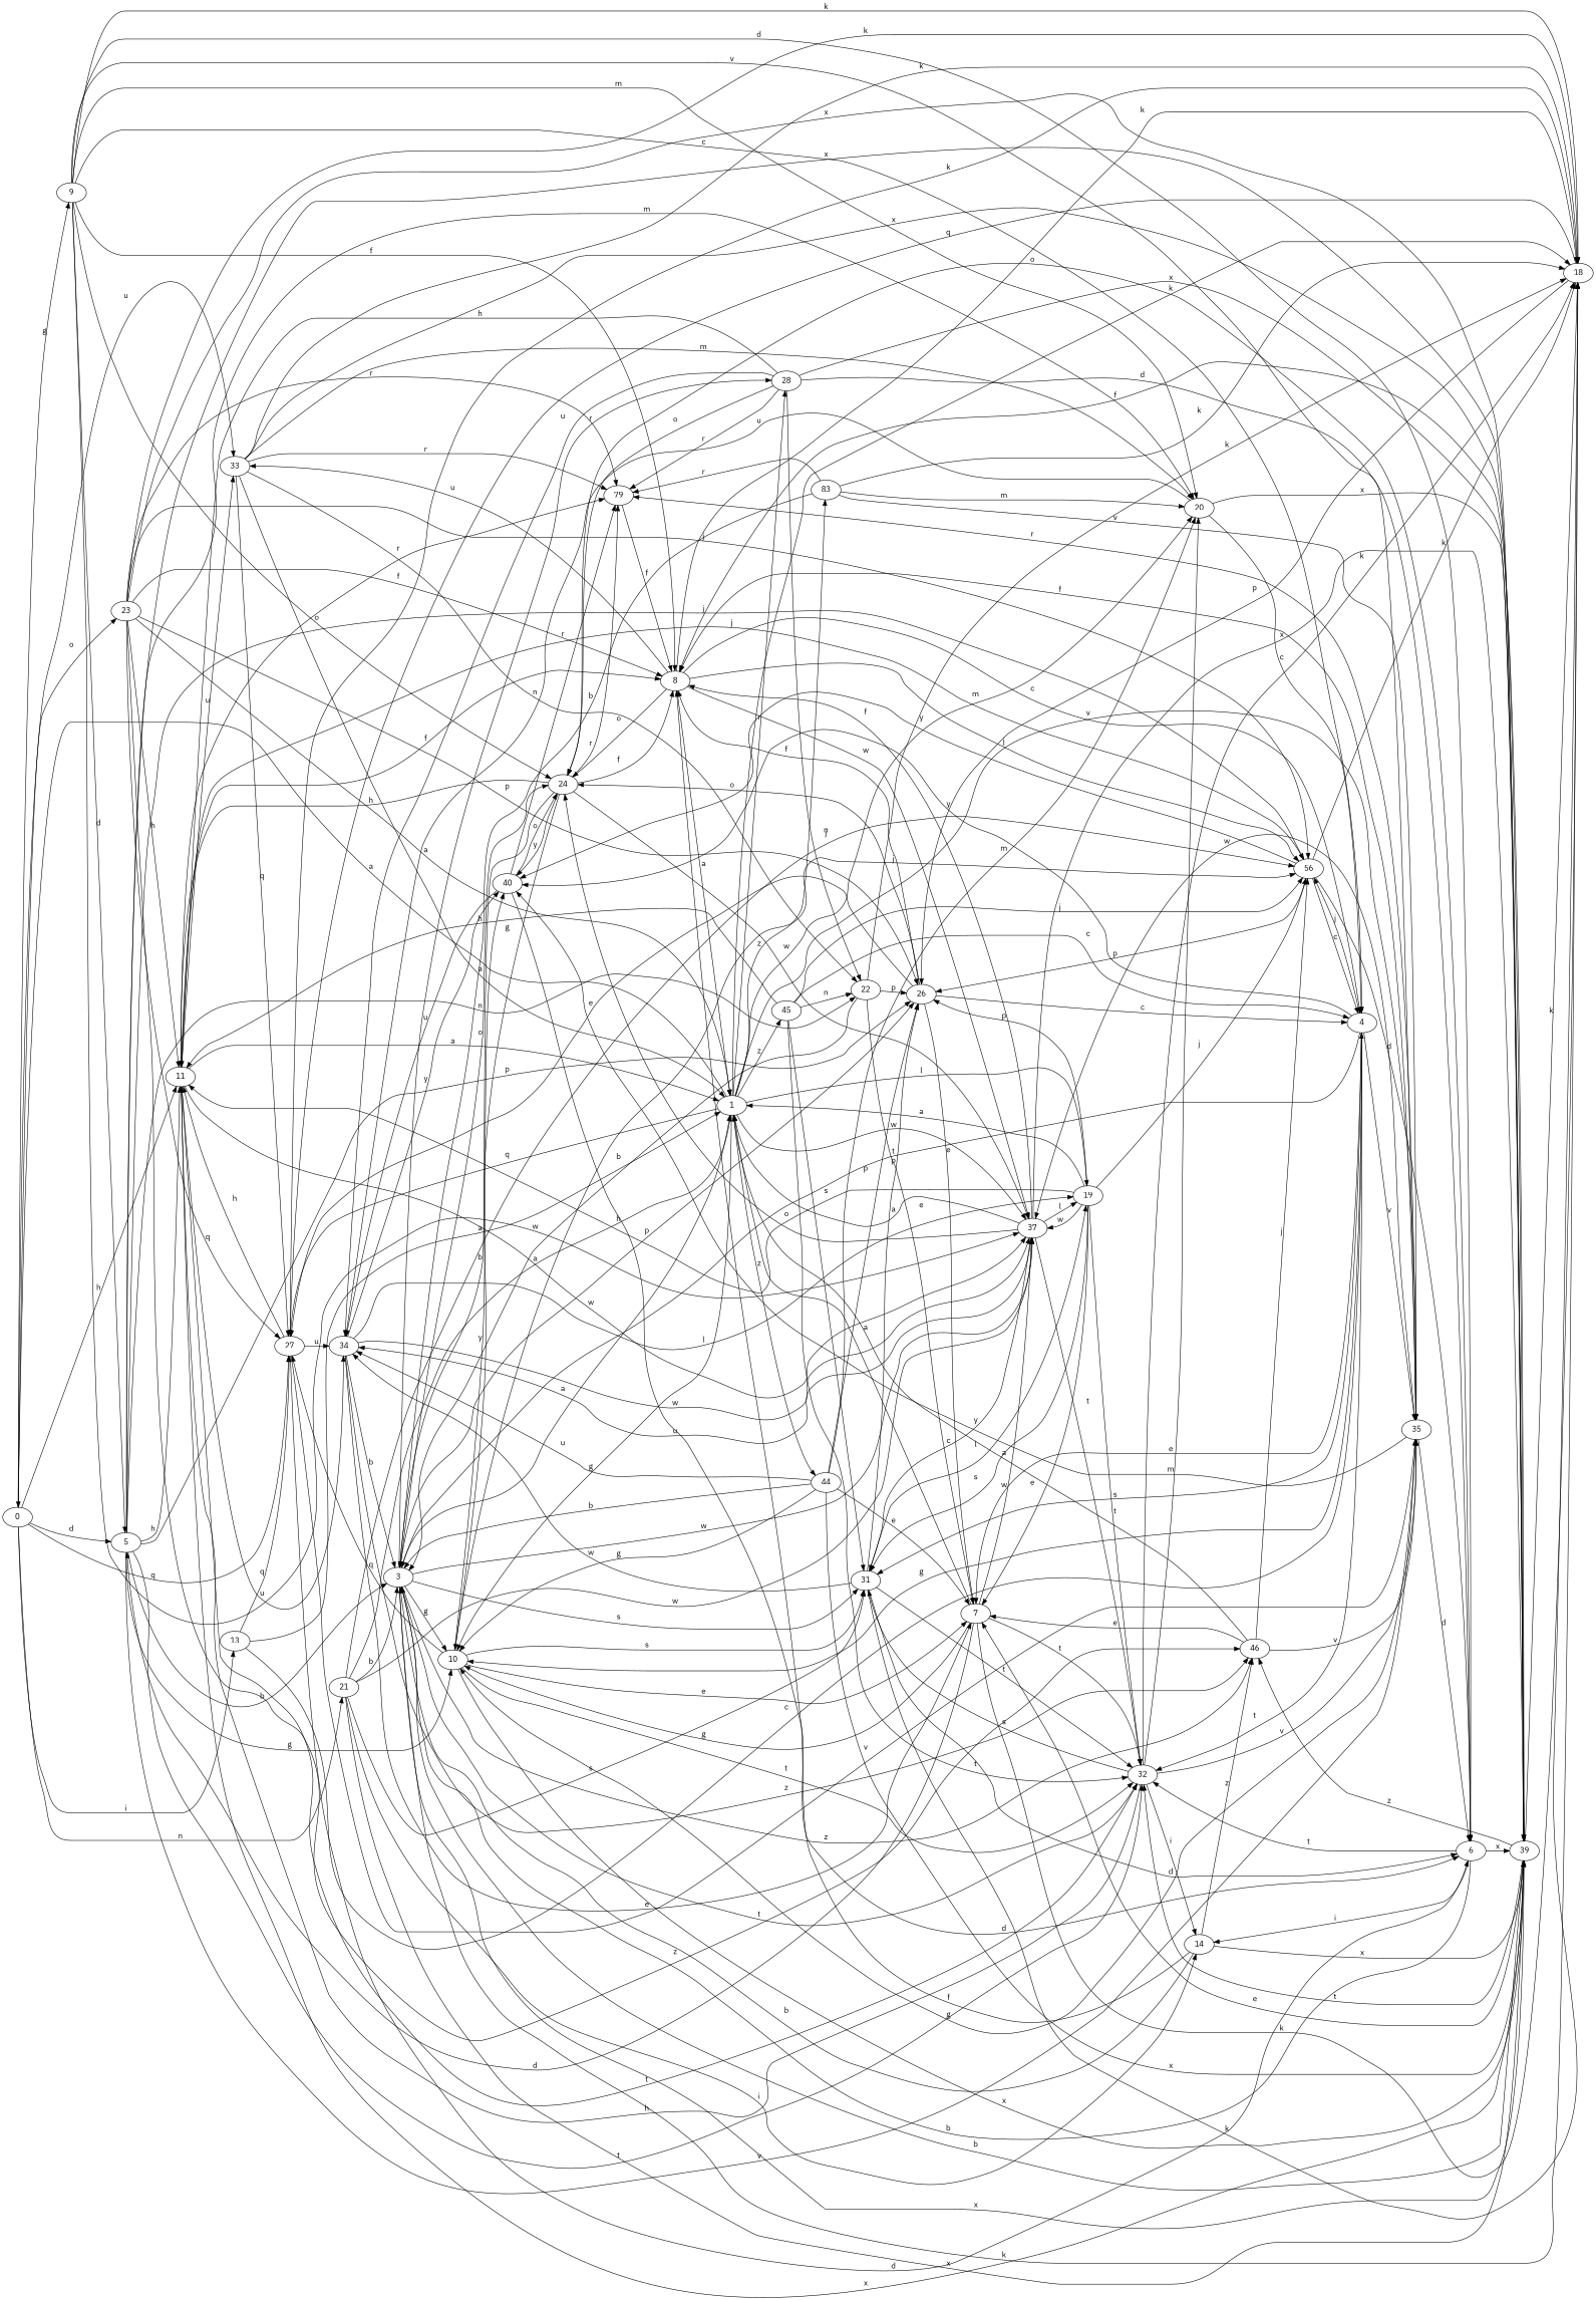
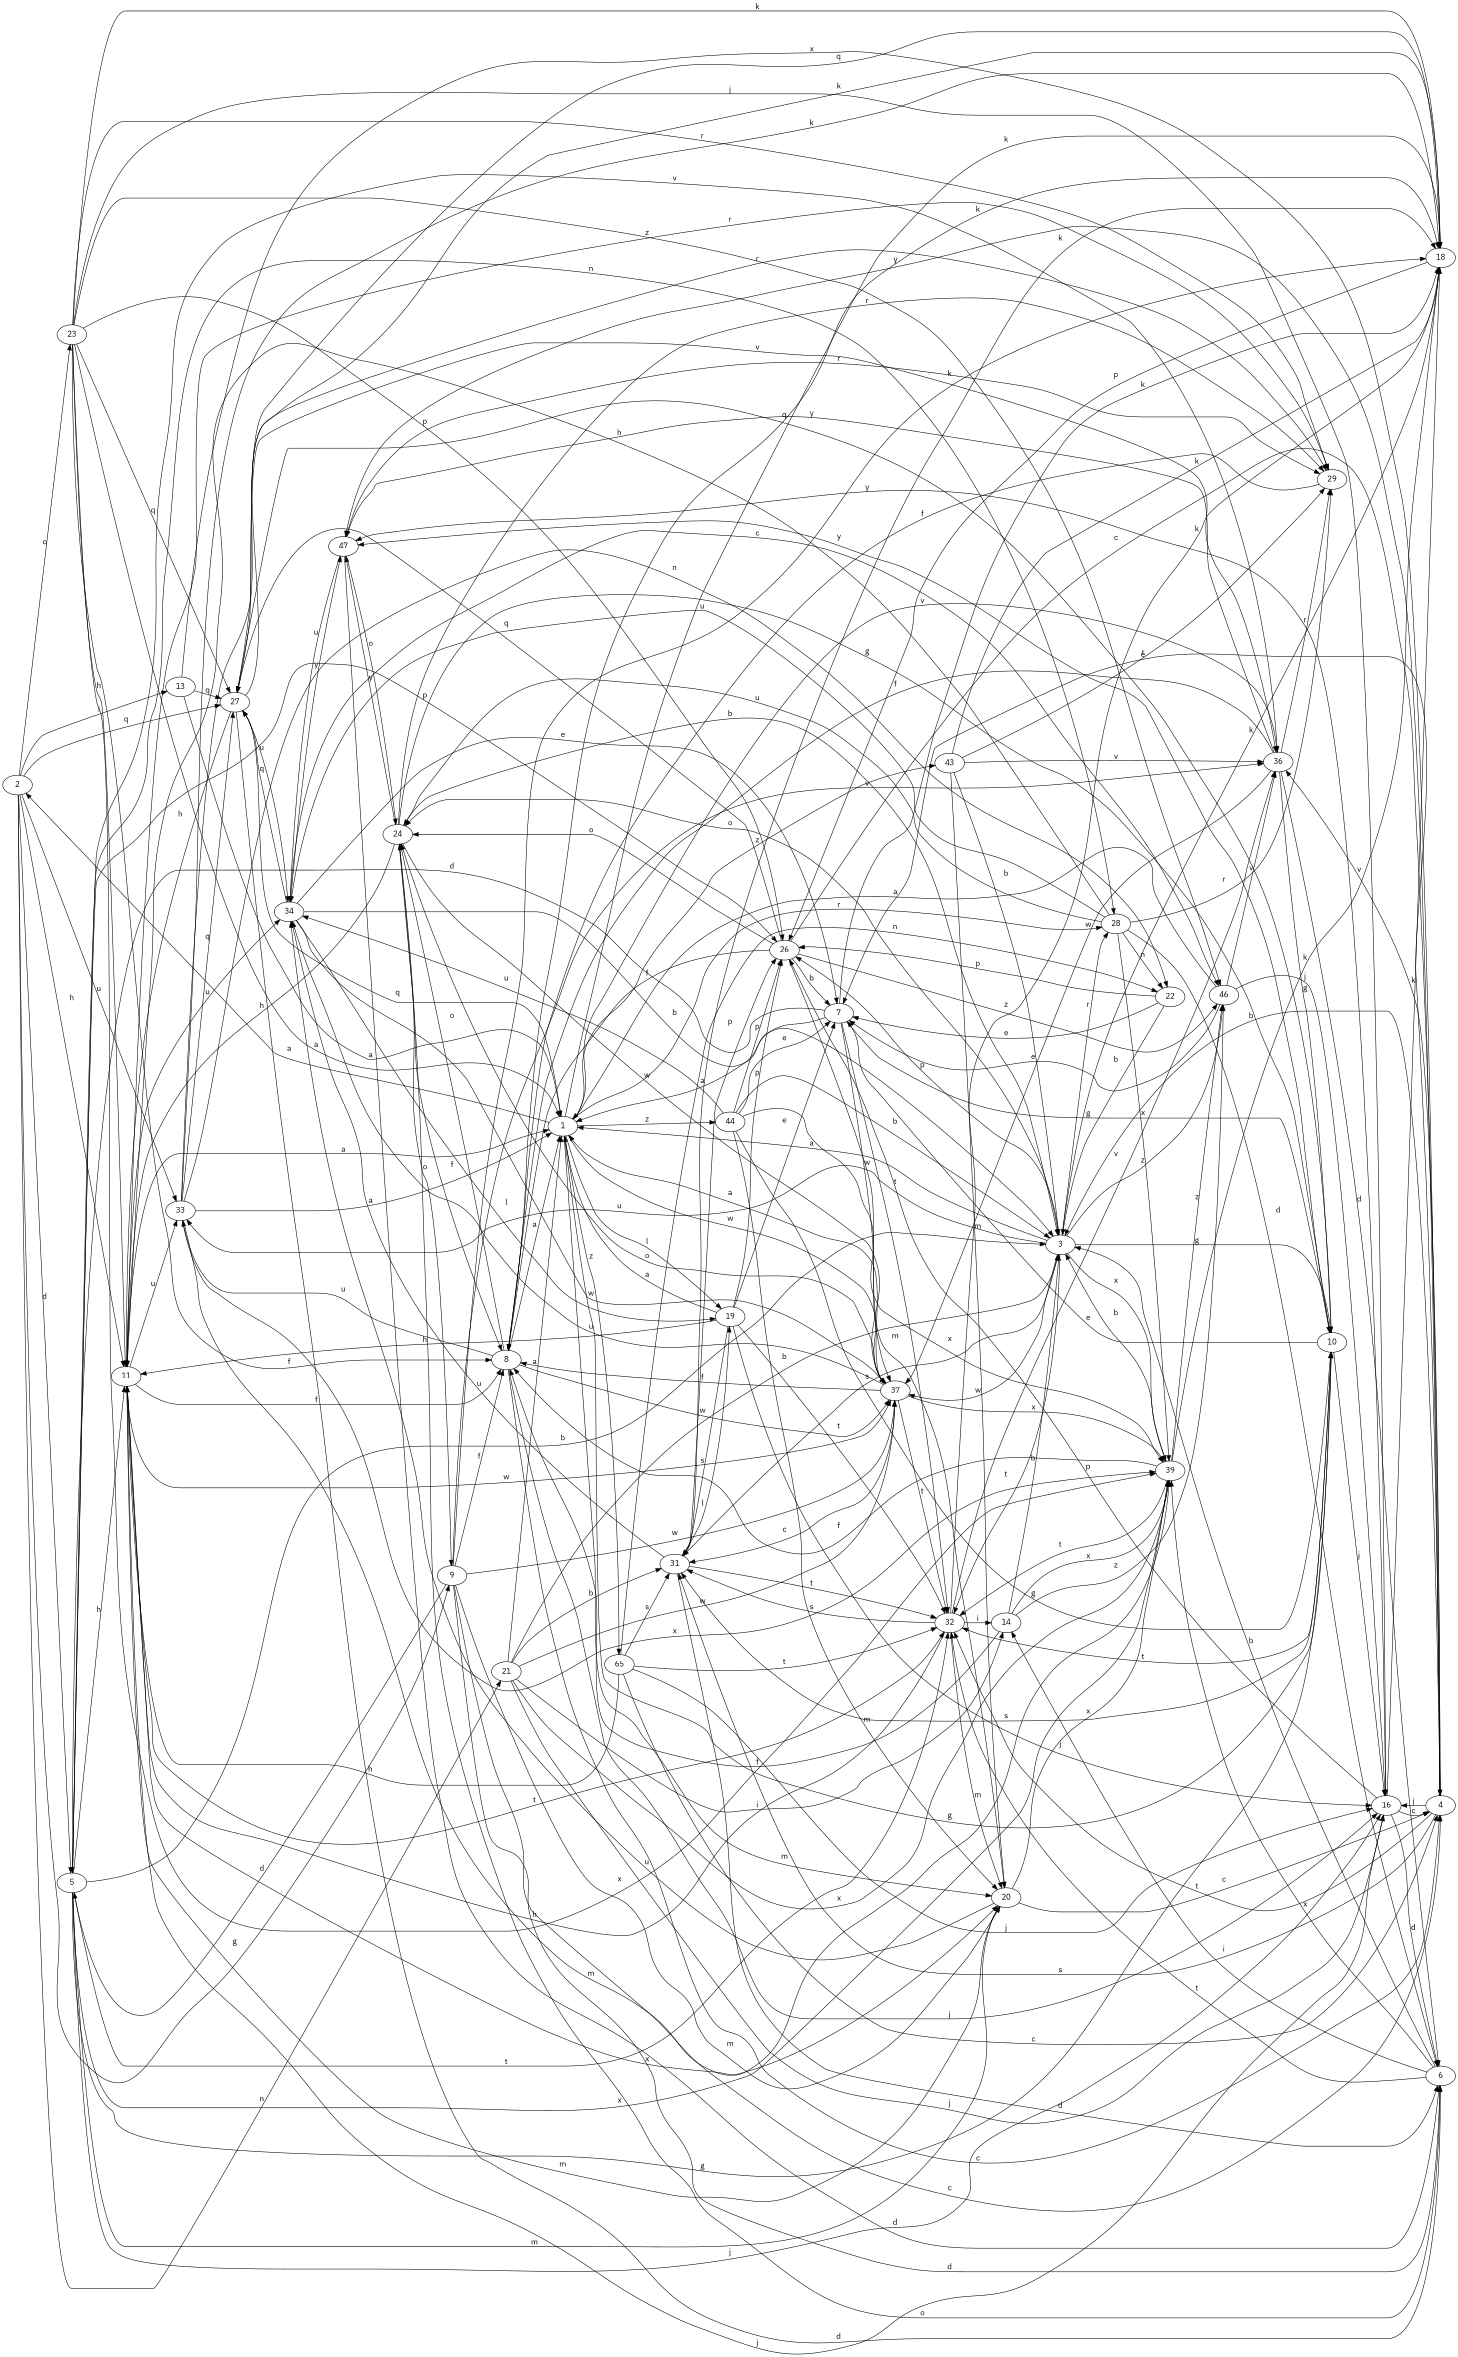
  strict digraph {
    fontname="IBM Plex Sans"
    rankdir=LR
    node [fontname="IBM Plex Sans"]
    edge [fontname="IBM Plex Sans"]
-   0
+   0 [label=2]
    5
    9
    11
    13
    21
    23
    27
    33
    10
    20
-   35
+   35 [label=36]
    3
    26
    32
    39
-   16 [label=56]
+   16
    22
    18
    37
    24
    4
    6
    8
    1
-   29 [label=79]
+   29
    34
    31
    14
    46
    19
    28
-   43 [label=83]
+   43
    44
-   45
+   45 [label=65]
    7
-   40
+   40 [label=47]
    0 -> 5 [label=d]
    0 -> 9 [label=g]
    0 -> 11 [label=h]
    0 -> 13 [label=i]
    0 -> 21 [label=n]
    0 -> 23 [label=o]
    0 -> 27 [label=q]
    0 -> 33 [label=u]
    5 -> 11 [label=h]
    5 -> 10 [label=g]
    5 -> 20 [label=m]
    5 -> 35 [label=v]
    5 -> 3 [label=b]
    5 -> 26 [label=p]
    5 -> 32 [label=t]
    5 -> 39 [label=x]
    5 -> 16 [label=j]
-   5 -> 22 [label=n]
+   5 -> 28 [label=n]
    9 -> 5 [label=d]
    9 -> 20 [label=m]
    9 -> 35 [label=v]
    9 -> 18 [label=k]
    9 -> 37 [label=w]
-   9 -> 24 [label=o]
+   24 -> 9 [label=o]
    9 -> 4 [label=c]
    9 -> 6 [label=d]
    9 -> 8 [label=f]
    11 -> 33 [label=u]
+   11 -> 20 [label=m]
    11 -> 32 [label=t]
    11 -> 39 [label=x]
    11 -> 16 [label=j]
    11 -> 37 [label=w]
    11 -> 8 [label=f]
    11 -> 1 [label=a]
    11 -> 29 [label=r]
    11 -> 34 [label=u]
    13 -> 27 [label=q]
-   13 -> 4 [label=c]
+   13 -> 4 [label=x]
    13 -> 1 [label=a]
    21 -> 3 [label=b]
    21 -> 39 [label=x]
    21 -> 16 [label=j]
    21 -> 37 [label=w]
    21 -> 1 [label=a]
-   21 -> 31 [label=s]
+   21 -> 31 [label=b]
    21 -> 14 [label=i]
    23 -> 11 [label=h]
    23 -> 27 [label=q]
    23 -> 26 [label=p]
    23 -> 39 [label=x]
    23 -> 16 [label=j]
    23 -> 18 [label=k]
    23 -> 8 [label=f]
    23 -> 1 [label=a]
    23 -> 29 [label=r]
    23 -> 46 [label=z]
    27 -> 11 [label=h]
    27 -> 35 [label=v]
    27 -> 18 [label=k]
    27 -> 6 [label=d]
    27 -> 34 [label=u]
    33 -> 27 [label=q]
    33 -> 20 [label=m]
    33 -> 39 [label=x]
    33 -> 22 [label=n]
    33 -> 18 [label=k]
    33 -> 1 [label=a]
    33 -> 29 [label=r]
    10 -> 27 [label=q]
    10 -> 32 [label=t]
-   10 -> 39 [label=x]
    10 -> 16 [label=j]
    10 -> 31 [label=s]
    10 -> 7 [label=e]
    10 -> 40 [label=y]
    20 -> 39 [label=x]
    20 -> 4 [label=c]
    20 -> 34 [label=u]
    35 -> 10 [label=g]
    35 -> 37 [label=w]
    35 -> 6 [label=d]
    35 -> 8 [label=f]
    35 -> 29 [label=r]
    35 -> 40 [label=y]
+   3 -> 33 [label=u]
    3 -> 10 [label=g]
    3 -> 26 [label=p]
    3 -> 32 [label=t]
    3 -> 39 [label=x]
    3 -> 18 [label=k]
    3 -> 37 [label=w]
    3 -> 24 [label=o]
    3 -> 1 [label=a]
    3 -> 31 [label=s]
    3 -> 46 [label=z]
    3 -> 28 [label=r]
-   26 -> 27 [label=e]
+   26 -> 27 [label=q]
+   26 -> 20 [label=m]
    26 -> 24 [label=o]
    26 -> 4 [label=c]
    26 -> 8 [label=f]
-   26 -> 7 [label=e]
+   26 -> 46 [label=z]
+   26 -> 7 [label=b]
    32 -> 11 [label=h]
    32 -> 20 [label=m]
    32 -> 35 [label=v]
    32 -> 18 [label=k]
    32 -> 31 [label=s]
    32 -> 14 [label=i]
    39 -> 3 [label=b]
    39 -> 32 [label=t]
    39 -> 18 [label=k]
    39 -> 8 [label=f]
    39 -> 46 [label=z]
-   39 -> 7 [label=e]
    16 -> 26 [label=p]
    16 -> 18 [label=k]
    16 -> 4 [label=c]
    16 -> 6 [label=d]
    16 -> 40 [label=y]
    22 -> 3 [label=b]
    22 -> 26 [label=p]
-   22 -> 18 [label=k]
    22 -> 7 [label=e]
    18 -> 27 [label=q]
    18 -> 26 [label=p]
    37 -> 32 [label=t]
    37 -> 39 [label=x]
    37 -> 24 [label=o]
    37 -> 8 [label=f]
    37 -> 1 [label=a]
    37 -> 34 [label=u]
    37 -> 31 [label=c]
-   37 -> 19 [label=l]
    24 -> 11 [label=h]
    24 -> 10 [label=g]
    24 -> 3 [label=b]
    24 -> 37 [label=w]
    24 -> 8 [label=f]
    24 -> 29 [label=r]
    24 -> 40 [label=y]
-   4 -> 10 [label=g]
    4 -> 35 [label=v]
-   4 -> 3 [label=t]
+   4 -> 3 [label=b]
    4 -> 32 [label=t]
    4 -> 16 [label=j]
    4 -> 31 [label=s]
    4 -> 7 [label=e]
    4 -> 40 [label=y]
    6 -> 3 [label=b]
    6 -> 32 [label=t]
    6 -> 39 [label=x]
    6 -> 24 [label=o]
    6 -> 14 [label=i]
    8 -> 33 [label=u]
    8 -> 16 [label=j]
    8 -> 18 [label=k]
    8 -> 37 [label=w]
    8 -> 24 [label=o]
    8 -> 4 [label=c]
    8 -> 1 [label=a]
    1 -> 0 [label=a]
    1 -> 27 [label=q]
    1 -> 10 [label=g]
    1 -> 20 [label=m]
    1 -> 35 [label=v]
    1 -> 18 [label=k]
    1 -> 37 [label=w]
    1 -> 19 [label=l]
    1 -> 28 [label=r]
    1 -> 43 [label=z]
    1 -> 44 [label=z]
    1 -> 45 [label=z]
    29 -> 8 [label=f]
+   34 -> 27 [label=q]
    34 -> 3 [label=b]
    34 -> 37 [label=w]
-   34 -> 46 [label=z]
+   34 -> 46 [label=c]
    34 -> 19 [label=l]
    34 -> 7 [label=e]
    34 -> 40 [label=y]
    31 -> 26 [label=p]
    31 -> 32 [label=t]
    31 -> 18 [label=k]
    31 -> 6 [label=d]
-   31 -> 34 [label=w]
+   31 -> 34 [label=u]
    31 -> 19 [label=l]
    14 -> 3 [label=b]
    14 -> 39 [label=x]
    14 -> 8 [label=f]
    14 -> 46 [label=z]
    46 -> 35 [label=v]
    46 -> 16 [label=j]
    46 -> 1 [label=a]
    46 -> 7 [label=e]
    19 -> 11 [label=h]
    19 -> 26 [label=p]
    19 -> 32 [label=t]
    19 -> 16 [label=j]
-   19 -> 37 [label=w]
    19 -> 1 [label=a]
    19 -> 31 [label=s]
    19 -> 7 [label=e]
    28 -> 11 [label=h]
    28 -> 39 [label=x]
    28 -> 22 [label=n]
-   28 -> 24 [label=o]
+   28 -> 24 [label=u]
    28 -> 6 [label=d]
    28 -> 29 [label=r]
    28 -> 34 [label=u]
    43 -> 20 [label=m]
    43 -> 35 [label=v]
    43 -> 3 [label=b]
    43 -> 18 [label=k]
    43 -> 29 [label=r]
    44 -> 10 [label=g]
    44 -> 20 [label=m]
    44 -> 3 [label=b]
    44 -> 26 [label=p]
    44 -> 39 [label=x]
    44 -> 34 [label=u]
    44 -> 7 [label=e]
    45 -> 11 [label=h]
    45 -> 32 [label=t]
    45 -> 16 [label=j]
    45 -> 22 [label=n]
    45 -> 4 [label=c]
    45 -> 31 [label=s]
    7 -> 5 [label=d]
    7 -> 10 [label=g]
    7 -> 32 [label=t]
    7 -> 18 [label=k]
    7 -> 37 [label=w]
    7 -> 1 [label=a]
    40 -> 24 [label=o]
    40 -> 6 [label=d]
    40 -> 29 [label=r]
    40 -> 34 [label=u]
  }
